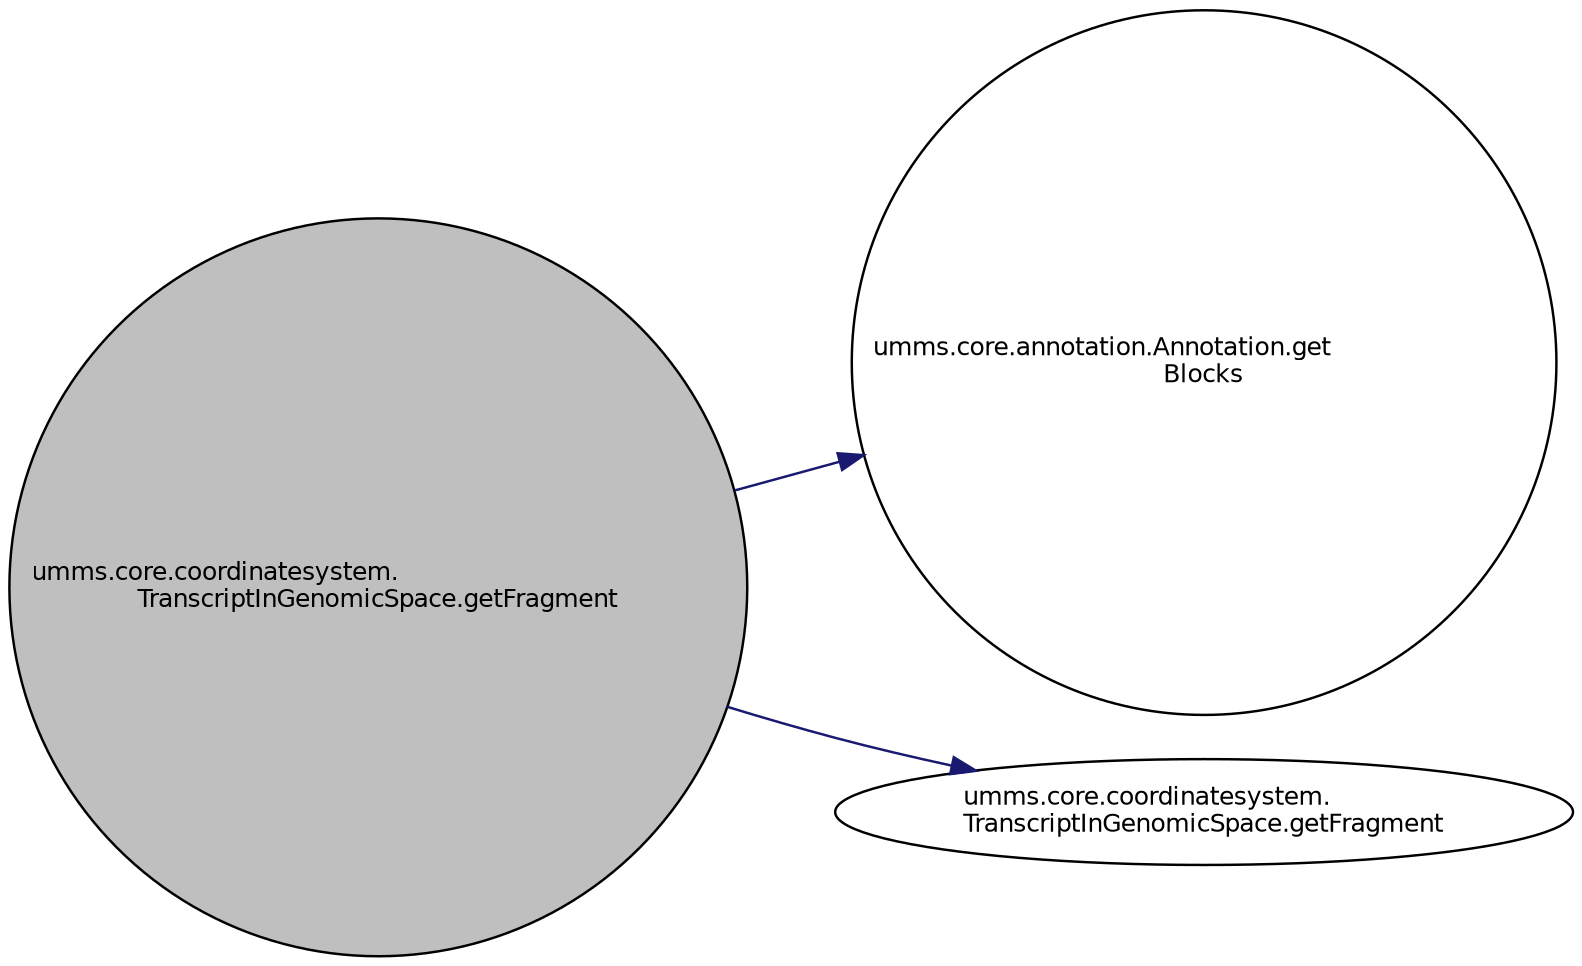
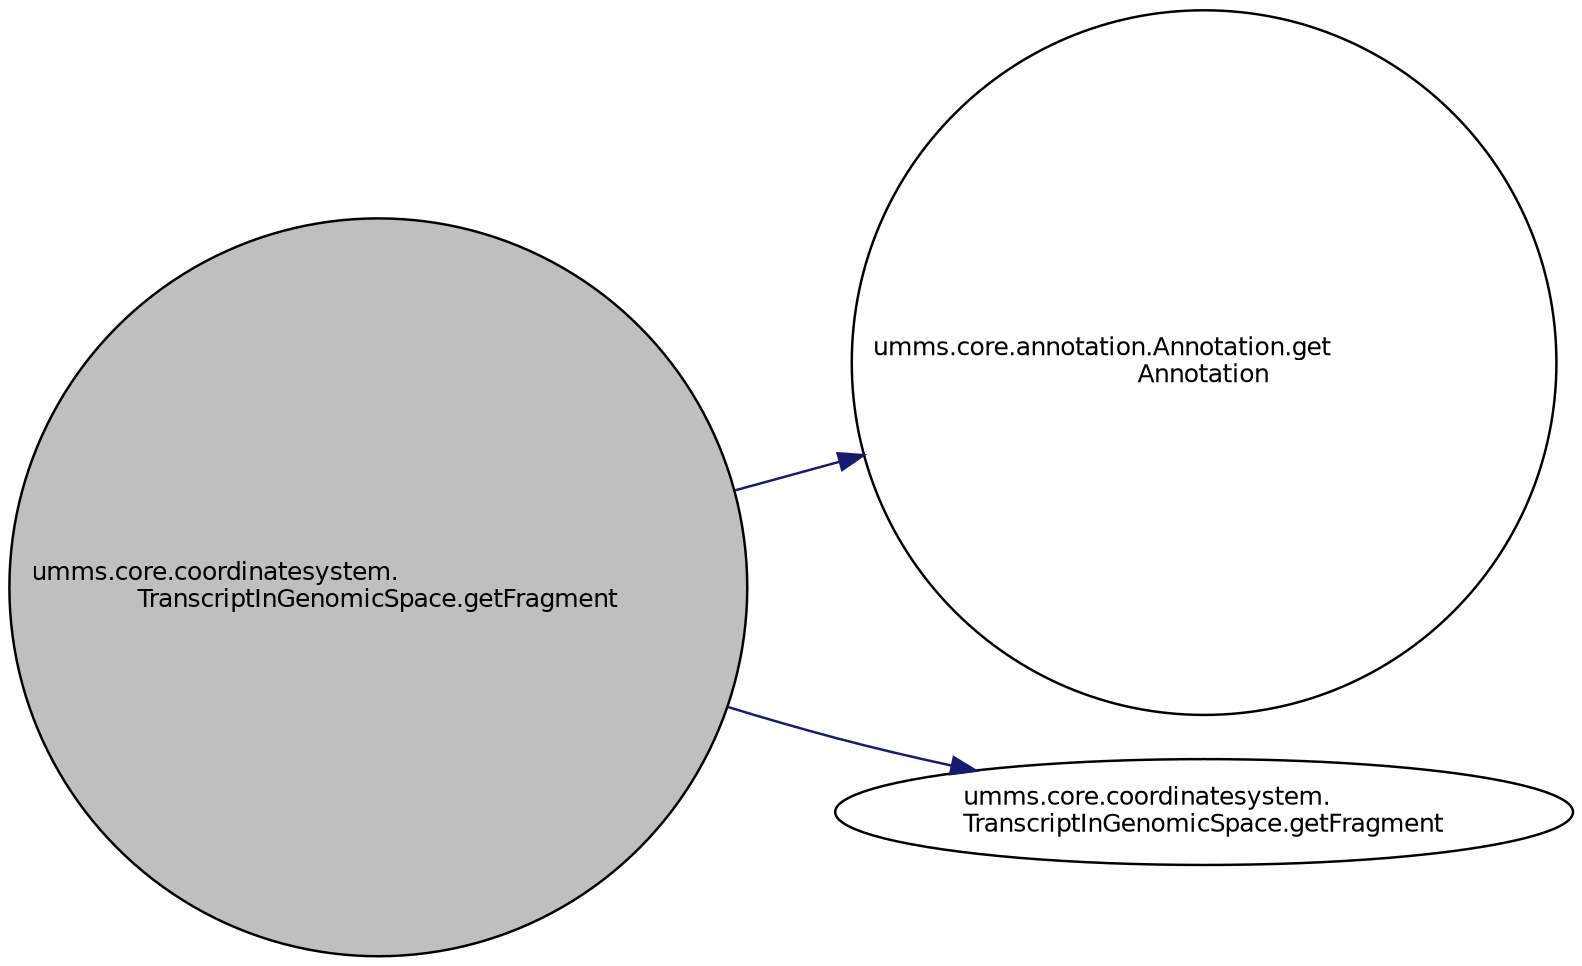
  digraph {
    rankdir=LR
    fontname="DejaVu Sans"
    node [color=black fillcolor=white fontname="DejaVu Sans" fontsize=10 shape=circle style=filled]
    edge [color=midnightblue fontname="DejaVu Sans" fontsize=10 labelfontname=Helvetica labelfontsize=10 style=solid]
    n1 [fillcolor=grey75 fontcolor=black height=0.2 label="umms.core.coordinatesystem.\lTranscriptInGenomicSpace.getFragment" width=0.4]
-   n2 [height=0.2 label="umms.core.annotation.Annotation.get\lBlocks" width=0.4]
+   n2 [height=0.2 label="umms.core.annotation.Annotation.get\lAnnotation" width=0.4]
    n3 [height=0.2 label="umms.core.coordinatesystem.\lTranscriptInGenomicSpace.getFragment" shape=ellipse width=0.4]
    n1 -> n2
    n1 -> n3
  }
